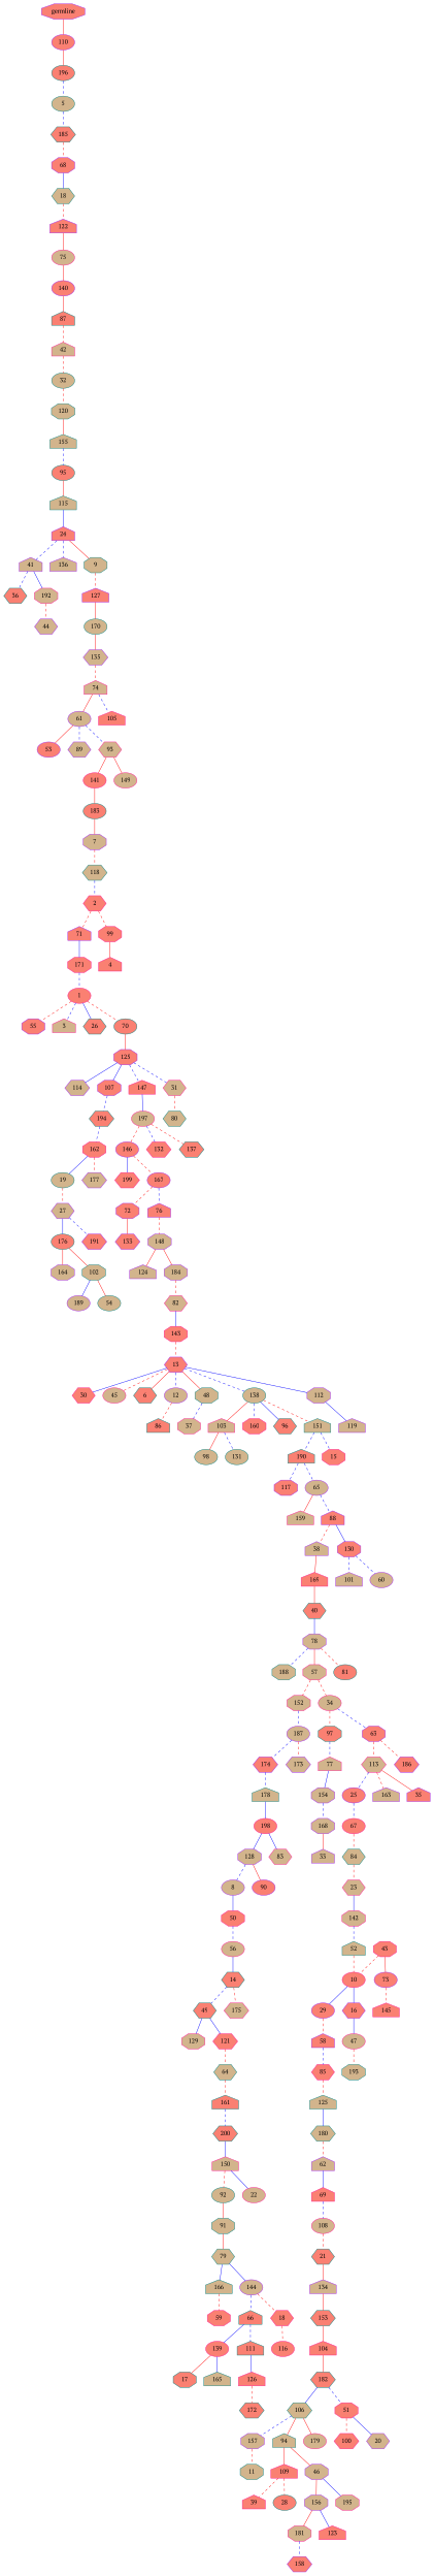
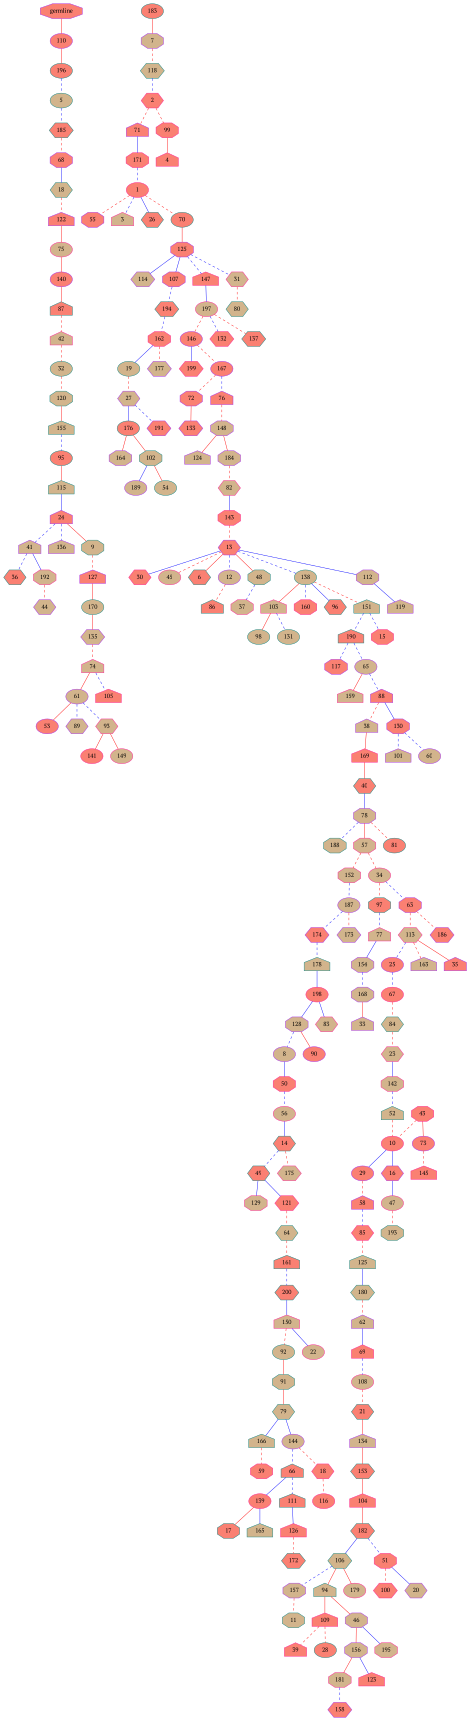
  graph {
    fontname="PT Serif"
    rankdir=UD
    splines=line
    node [color=purple fillcolor=tan fontname="PT Serif" shape=hexagon style=filled]
    edge [color=red fontname="PT Serif" style=dashed]
    n1 [fillcolor=salmon label=germline shape=octagon]
    n2 [fillcolor=salmon label=110 shape=ellipse]
    n3 [color=teal fillcolor=salmon label=196 shape=ellipse]
    n4 [color=teal label=5 shape=ellipse]
    n5 [color=teal fillcolor=salmon label=185]
    n6 [fillcolor=salmon label=68 shape=octagon]
    n7 [color=teal label=18]
    n8 [fillcolor=salmon label=122 shape=house]
    n9 [color=deeppink label=75 shape=ellipse]
    n10 [fillcolor=salmon label=140 shape=ellipse]
    n11 [color=teal fillcolor=salmon label=87 shape=house]
    n12 [color=deeppink label=42 shape=house]
    n13 [color=teal label=32 shape=ellipse]
    n14 [color=teal label=120 shape=octagon]
    n15 [color=teal label=155 shape=house]
    n16 [color=teal fillcolor=salmon label=95 shape=ellipse]
    n17 [color=teal label=115 shape=house]
    n18 [fillcolor=salmon label=24 shape=house]
    n19 [label=41 shape=house]
    n20 [label=136 shape=house]
    n21 [color=teal label=9 shape=octagon]
    n22 [color=teal fillcolor=salmon label=36]
    n23 [color=deeppink label=192 shape=octagon]
    n24 [fillcolor=salmon label=127 shape=house]
    n25 [label=44]
    n26 [color=teal label=170 shape=ellipse]
    n27 [label=135]
    n28 [color=deeppink label=74 shape=house]
    n29 [label=61 shape=ellipse]
    n30 [color=deeppink fillcolor=salmon label=105 shape=house]
    n31 [fillcolor=salmon label=53 shape=ellipse]
    n32 [label=89]
    n33 [color=deeppink label=93]
    n34 [color=deeppink fillcolor=salmon label=141 shape=ellipse]
    n35 [color=deeppink label=149 shape=ellipse]
    n36 [color=teal fillcolor=salmon label=183 shape=ellipse]
    n37 [label=7 shape=octagon]
    n38 [color=teal label=118]
    n39 [color=deeppink fillcolor=salmon label=2]
    n40 [fillcolor=salmon label=71 shape=house]
    n41 [color=deeppink fillcolor=salmon label=99 shape=octagon]
    n42 [color=deeppink fillcolor=salmon label=171 shape=octagon]
    n43 [color=deeppink fillcolor=salmon label=4 shape=house]
    n44 [color=deeppink fillcolor=salmon label=1 shape=ellipse]
    n45 [fillcolor=salmon label=55 shape=octagon]
    n46 [color=deeppink label=3 shape=house]
    n47 [color=teal fillcolor=salmon label=26]
    n48 [color=teal fillcolor=salmon label=70 shape=ellipse]
    n49 [fillcolor=salmon label=125 shape=octagon]
    n50 [label=114]
    n51 [fillcolor=salmon label=107 shape=octagon]
    n52 [color=deeppink fillcolor=salmon label=147 shape=house]
    n53 [color=deeppink label=31]
    n54 [color=teal fillcolor=salmon label=194]
    n55 [color=deeppink label=197 shape=ellipse]
    n56 [color=teal label=80]
    n57 [color=deeppink fillcolor=salmon label=162 shape=octagon]
    n58 [color=teal label=19 shape=ellipse]
    n59 [label=177]
    n60 [label=27]
    n61 [color=teal fillcolor=salmon label=176 shape=ellipse]
    n62 [fillcolor=salmon label=191]
    n63 [label=164 shape=octagon]
    n64 [color=teal label=102 shape=octagon]
    n65 [label=189 shape=ellipse]
    n66 [color=teal label=54 shape=ellipse]
    n67 [fillcolor=salmon label=146 shape=ellipse]
    n68 [color=deeppink fillcolor=salmon label=132]
    n69 [color=teal fillcolor=salmon label=137]
    n70 [color=deeppink fillcolor=salmon label=199]
    n71 [fillcolor=salmon label=167 shape=ellipse]
    n72 [fillcolor=salmon label=72 shape=octagon]
    n73 [fillcolor=salmon label=76 shape=house]
    n74 [fillcolor=salmon label=133]
    n75 [label=148 shape=octagon]
    n76 [label=124 shape=house]
    n77 [label=184 shape=octagon]
    n78 [color=deeppink label=82]
    n79 [color=deeppink fillcolor=salmon label=143 shape=octagon]
    n80 [fillcolor=salmon label=13]
    n81 [color=deeppink fillcolor=salmon label=30]
    n82 [color=deeppink label=45 shape=ellipse]
    n83 [color=teal fillcolor=salmon label=6]
    n84 [label=12 shape=ellipse]
    n85 [color=teal label=48 shape=octagon]
    n86 [color=teal label=138 shape=ellipse]
    n87 [label=112 shape=octagon]
    n88 [color=teal fillcolor=salmon label=86 shape=house]
    n89 [color=deeppink label=37 shape=octagon]
    n90 [color=deeppink label=103 shape=house]
    n91 [color=deeppink fillcolor=salmon label=160 shape=octagon]
    n92 [color=teal fillcolor=salmon label=96]
    n93 [color=teal label=151 shape=house]
    n94 [label=119 shape=house]
    n95 [color=teal label=98 shape=ellipse]
    n96 [color=teal label=131 shape=ellipse]
    n97 [color=teal fillcolor=salmon label=190 shape=house]
    n98 [color=deeppink fillcolor=salmon label=15 shape=octagon]
    n99 [fillcolor=salmon label=117 shape=octagon]
    n100 [label=65 shape=ellipse]
    n101 [color=deeppink label=159 shape=house]
    n102 [fillcolor=salmon label=88 shape=house]
    n103 [label=38 shape=house]
    n104 [fillcolor=salmon label=130 shape=octagon]
    n105 [color=deeppink fillcolor=salmon label=169 shape=house]
    n106 [label=101 shape=house]
    n107 [label=60 shape=ellipse]
    n108 [color=teal fillcolor=salmon label=40]
    n109 [label=78 shape=octagon]
    n110 [color=teal label=188 shape=octagon]
    n111 [color=deeppink label=57 shape=octagon]
    n112 [color=teal fillcolor=salmon label=81 shape=ellipse]
    n113 [color=deeppink label=152 shape=octagon]
    n114 [color=deeppink label=34 shape=ellipse]
    n115 [label=187 shape=ellipse]
    n116 [color=teal fillcolor=salmon label=97 shape=octagon]
    n117 [fillcolor=salmon label=63 shape=octagon]
    n118 [fillcolor=salmon label=174]
    n119 [label=173]
    n120 [color=teal label=178 shape=house]
    n121 [color=deeppink fillcolor=salmon label=198 shape=ellipse]
    n122 [label=128 shape=octagon]
    n123 [color=deeppink label=83]
    n124 [label=8 shape=ellipse]
    n125 [fillcolor=salmon label=90 shape=ellipse]
    n126 [color=deeppink fillcolor=salmon label=50 shape=octagon]
    n127 [color=deeppink label=56 shape=ellipse]
    n128 [color=teal fillcolor=salmon label=14]
    n129 [color=teal fillcolor=salmon label=49]
    n130 [color=deeppink label=175]
    n131 [color=deeppink label=129 shape=octagon]
    n132 [color=deeppink fillcolor=salmon label=121]
    n133 [color=teal label=64]
    n134 [color=teal fillcolor=salmon label=161 shape=house]
    n135 [color=teal fillcolor=salmon label=200]
    n136 [color=deeppink label=150 shape=house]
    n137 [color=teal label=92 shape=ellipse]
    n138 [color=deeppink label=22 shape=ellipse]
    n139 [color=teal label=91 shape=octagon]
    n140 [color=teal label=79]
    n141 [color=teal label=166 shape=house]
    n142 [label=144 shape=ellipse]
    n143 [color=deeppink fillcolor=salmon label=59 shape=octagon]
    n144 [color=teal fillcolor=salmon label=66 shape=house]
    n145 [color=deeppink fillcolor=salmon label=18]
    n146 [color=deeppink fillcolor=salmon label=139 shape=ellipse]
    n147 [color=teal fillcolor=salmon label=111 shape=house]
    n148 [color=deeppink fillcolor=salmon label=116 shape=ellipse]
    n149 [color=teal fillcolor=salmon label=17 shape=octagon]
    n150 [color=teal label=165 shape=house]
    n151 [color=deeppink fillcolor=salmon label=126 shape=house]
    n152 [color=teal fillcolor=salmon label=172]
    n153 [color=deeppink label=77 shape=house]
    n154 [color=deeppink label=113]
    n155 [fillcolor=salmon label=186]
    n156 [label=154 shape=octagon]
    n157 [label=168 shape=octagon]
    n158 [label=33 shape=house]
    n159 [fillcolor=salmon label=25 shape=ellipse]
    n160 [label=163 shape=house]
    n161 [fillcolor=salmon label=35 shape=house]
    n162 [color=deeppink fillcolor=salmon label=67 shape=ellipse]
    n163 [color=teal label=84]
    n164 [color=deeppink label=23]
    n165 [color=deeppink label=142 shape=octagon]
    n166 [color=teal label=52 shape=house]
    n167 [color=deeppink fillcolor=salmon label=10 shape=ellipse]
    n168 [color=deeppink fillcolor=salmon label=43 shape=octagon]
    n169 [fillcolor=salmon label=73 shape=ellipse]
    n170 [fillcolor=salmon label=29 shape=ellipse]
    n171 [fillcolor=salmon label=16]
    n172 [color=deeppink fillcolor=salmon label=145 shape=house]
    n173 [fillcolor=salmon label=58 shape=house]
    n174 [color=deeppink label=47 shape=ellipse]
    n175 [color=deeppink fillcolor=salmon label=85]
    n176 [color=teal label=125 shape=house]
    n177 [color=teal label=180]
    n178 [label=62 shape=house]
    n179 [color=deeppink fillcolor=salmon label=69 shape=house]
    n180 [color=deeppink label=108 shape=ellipse]
    n181 [color=teal fillcolor=salmon label=21]
    n182 [label=134 shape=house]
    n183 [color=teal fillcolor=salmon label=153]
    n184 [color=deeppink fillcolor=salmon label=104 shape=house]
    n185 [color=teal fillcolor=salmon label=182]
    n186 [color=teal label=106]
    n187 [color=deeppink fillcolor=salmon label=51 shape=octagon]
    n188 [label=157 shape=octagon]
    n189 [color=teal label=94 shape=house]
    n190 [color=deeppink label=179 shape=ellipse]
    n191 [color=deeppink fillcolor=salmon label=100]
    n192 [label=20]
    n193 [color=teal label=11 shape=octagon]
    n194 [color=deeppink fillcolor=salmon label=109 shape=house]
    n195 [label=46 shape=octagon]
    n196 [color=deeppink fillcolor=salmon label=39 shape=house]
    n197 [color=teal fillcolor=salmon label=28 shape=ellipse]
    n198 [label=156 shape=octagon]
    n199 [color=deeppink label=195 shape=octagon]
    n200 [color=deeppink label=181 shape=octagon]
    n201 [color=deeppink fillcolor=salmon label=123 shape=house]
    n202 [fillcolor=salmon label=158]
    n203 [color=teal label=193 shape=octagon]
    n1 -- n2 [style=solid]
    n2 -- n3 [style=solid]
    n3 -- n4 [color=blue]
    n4 -- n5 [color=blue]
    n5 -- n6
    n6 -- n7 [color=blue style=solid]
    n7 -- n8
    n8 -- n9 [style=solid]
    n9 -- n10 [style=solid]
    n10 -- n11 [style=solid]
    n11 -- n12
    n12 -- n13
    n13 -- n14
    n14 -- n15 [style=solid]
    n15 -- n16 [color=blue]
    n16 -- n17 [style=solid]
    n17 -- n18 [color=blue style=solid]
    n18 -- n19 [color=blue]
    n18 -- n20 [color=blue]
    n18 -- n21 [style=solid]
    n19 -- n22 [color=blue]
    n19 -- n23 [color=blue style=solid]
    n21 -- n24
    n23 -- n25
    n24 -- n26 [style=solid]
    n26 -- n27 [style=solid]
    n27 -- n28
    n28 -- n29 [style=solid]
    n28 -- n30 [color=blue]
    n29 -- n31 [style=solid]
    n29 -- n32 [color=blue]
    n29 -- n33 [color=blue]
    n33 -- n34 [style=solid]
    n33 -- n35 [style=solid]
-   n34 -- n36 [style=solid]
    n36 -- n37 [style=solid]
    n37 -- n38
    n38 -- n39 [color=blue]
    n39 -- n40
    n39 -- n41
    n40 -- n42 [color=blue style=solid]
    n41 -- n43 [style=solid]
    n42 -- n44 [color=blue]
    n44 -- n45
    n44 -- n46 [color=blue]
    n44 -- n47 [color=blue style=solid]
    n44 -- n48
    n48 -- n49 [style=solid]
    n49 -- n50 [color=blue style=solid]
    n49 -- n51 [color=blue style=solid]
    n49 -- n52 [color=blue]
    n49 -- n53 [color=blue]
    n51 -- n54 [color=blue]
    n52 -- n55 [color=blue style=solid]
    n53 -- n56
    n54 -- n57 [color=blue]
    n55 -- n67
    n55 -- n68 [color=blue]
    n55 -- n69
    n57 -- n58 [color=blue style=solid]
    n57 -- n59
    n58 -- n60
    n60 -- n61 [color=blue style=solid]
    n60 -- n62 [color=blue]
    n61 -- n63 [style=solid]
    n61 -- n64 [style=solid]
    n64 -- n65 [color=blue style=solid]
    n64 -- n66 [style=solid]
    n67 -- n70 [color=blue style=solid]
    n67 -- n71
    n71 -- n72
    n71 -- n73 [color=blue]
    n72 -- n74 [style=solid]
    n73 -- n75
    n75 -- n76 [style=solid]
    n75 -- n77 [style=solid]
    n77 -- n78
    n78 -- n79 [color=blue style=solid]
    n79 -- n80
    n80 -- n81 [color=blue style=solid]
    n80 -- n82
    n80 -- n83 [style=solid]
    n80 -- n84 [color=blue]
    n80 -- n85 [style=solid]
    n80 -- n86 [color=blue]
    n80 -- n87 [color=blue style=solid]
    n84 -- n88
    n85 -- n89 [color=blue]
    n86 -- n90 [style=solid]
    n86 -- n91 [color=blue]
    n86 -- n92 [color=blue style=solid]
    n86 -- n93
    n87 -- n94 [color=blue style=solid]
    n90 -- n95 [style=solid]
    n90 -- n96 [color=blue]
    n93 -- n97 [color=blue]
    n93 -- n98 [color=blue]
    n97 -- n99 [color=blue]
    n97 -- n100 [color=blue]
    n100 -- n101 [style=solid]
    n100 -- n102 [color=blue]
    n102 -- n103
    n102 -- n104 [color=blue style=solid]
    n103 -- n105 [style=solid]
    n104 -- n106 [color=blue]
    n104 -- n107 [color=blue]
    n105 -- n108 [style=solid]
    n108 -- n109 [color=blue style=solid]
    n109 -- n110 [color=blue]
    n109 -- n111 [style=solid]
    n109 -- n112
    n111 -- n113
    n111 -- n114
    n113 -- n115 [color=blue]
    n114 -- n116
    n114 -- n117 [color=blue]
    n115 -- n118 [color=blue]
    n115 -- n119
    n116 -- n153 [color=blue]
    n117 -- n154
    n117 -- n155
    n118 -- n120 [color=blue]
    n120 -- n121 [color=blue style=solid]
    n121 -- n122 [color=blue style=solid]
    n121 -- n123 [color=blue style=solid]
    n122 -- n124 [color=blue]
    n122 -- n125 [style=solid]
    n124 -- n126 [color=blue style=solid]
    n126 -- n127 [color=blue]
    n127 -- n128 [color=blue style=solid]
    n128 -- n129 [color=blue]
    n128 -- n130
    n129 -- n131 [color=blue style=solid]
    n129 -- n132 [color=blue style=solid]
    n132 -- n133
    n133 -- n134
    n134 -- n135 [color=blue]
    n135 -- n136 [color=blue style=solid]
    n136 -- n137
    n136 -- n138 [color=blue style=solid]
    n137 -- n139 [style=solid]
    n139 -- n140 [style=solid]
    n140 -- n141 [color=blue style=solid]
    n140 -- n142 [color=blue style=solid]
    n141 -- n143
    n142 -- n144 [color=blue]
    n142 -- n145
    n144 -- n146 [color=blue style=solid]
    n144 -- n147 [color=blue]
    n145 -- n148
    n146 -- n149 [style=solid]
    n146 -- n150 [color=blue style=solid]
    n147 -- n151 [color=blue style=solid]
    n151 -- n152
    n153 -- n156 [color=blue style=solid]
    n154 -- n159 [color=blue]
    n154 -- n160
    n154 -- n161 [style=solid]
    n156 -- n157 [color=blue]
    n157 -- n158 [style=solid]
    n159 -- n162 [color=blue]
    n162 -- n163
    n163 -- n164
    n164 -- n165 [color=blue style=solid]
    n165 -- n166 [color=blue]
    n166 -- n167
    n167 -- n170 [color=blue style=solid]
    n167 -- n171 [color=blue style=solid]
    n168 -- n167
    n168 -- n169 [style=solid]
    n169 -- n172
    n170 -- n173
    n171 -- n174 [color=blue style=solid]
    n173 -- n175 [color=blue]
    n174 -- n203
    n175 -- n176
    n176 -- n177 [color=blue style=solid]
    n177 -- n178
    n178 -- n179 [color=blue style=solid]
    n179 -- n180 [color=blue]
    n180 -- n181
    n181 -- n182 [style=solid]
    n182 -- n183 [style=solid]
    n183 -- n184 [style=solid]
    n184 -- n185 [style=solid]
    n185 -- n186 [color=blue style=solid]
    n185 -- n187 [color=blue]
    n186 -- n188 [color=blue]
    n186 -- n189 [style=solid]
    n186 -- n190 [style=solid]
    n187 -- n191
    n187 -- n192 [color=blue style=solid]
    n188 -- n193
    n189 -- n194 [style=solid]
    n189 -- n195 [style=solid]
    n194 -- n196
    n194 -- n197
    n195 -- n198 [style=solid]
    n195 -- n199 [color=blue style=solid]
    n198 -- n200 [style=solid]
    n198 -- n201 [color=blue style=solid]
    n200 -- n202 [color=blue]
  }
